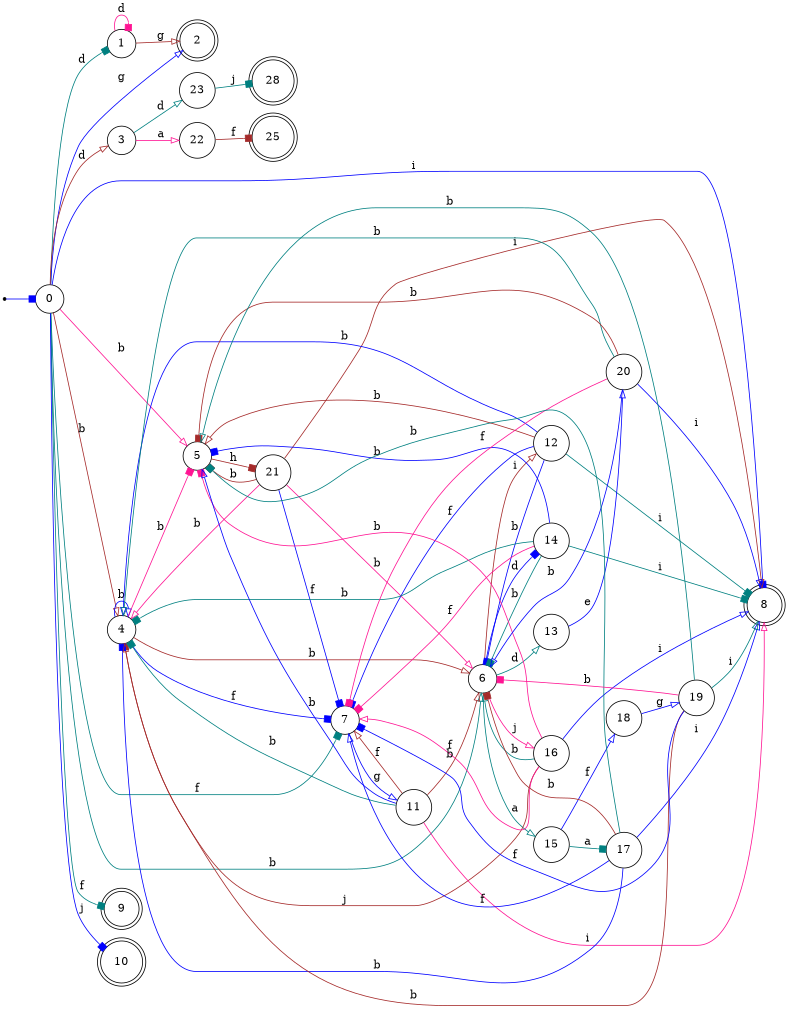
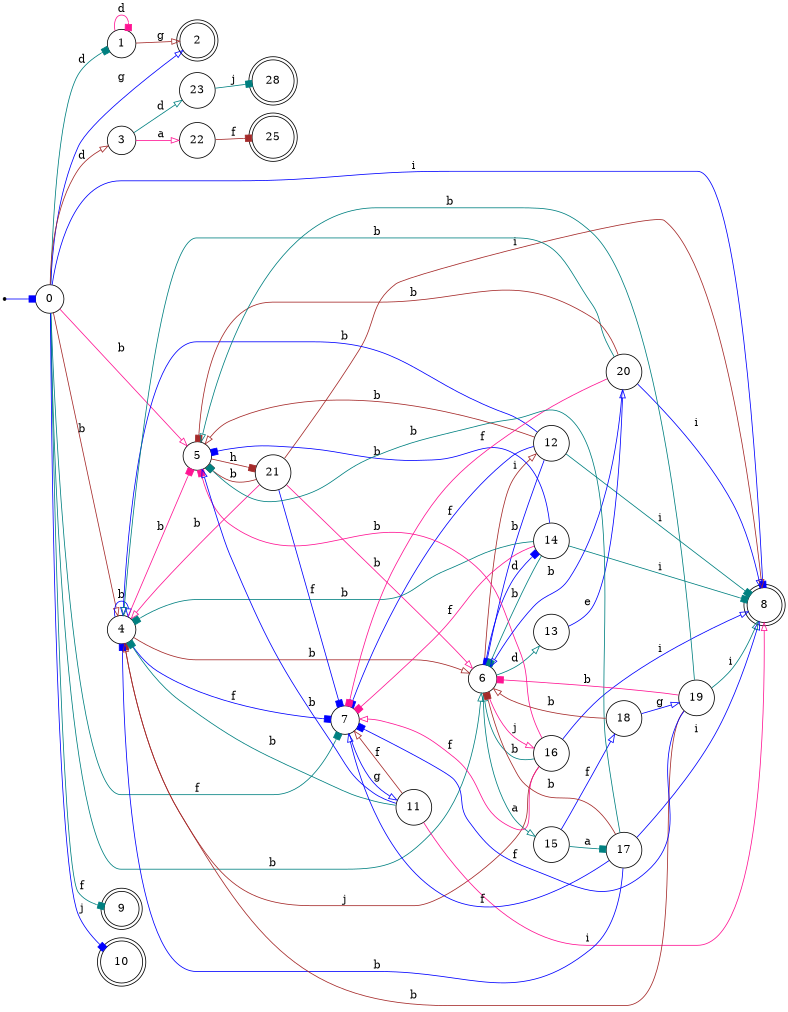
  digraph {
    rankdir=LR
    node [shape=circle]
    edge [arrowhead=onormal color=blue]
    dummy0 [shape=point]
    0
    1
    2 [shape=doublecircle]
    3
    4
    5
    6
    7
    8 [shape=doublecircle]
    9 [shape=doublecircle]
    10 [shape=doublecircle]
    22
    23
    21
    12
    13
    14
    15
    16
    11
    25 [shape=doublecircle]
    n23 [label=28 shape=doublecircle]
    20
    17
    18
    19
    dummy0 -> 0 [arrowhead=box]
    0 -> 1 [arrowhead=box color=teal label=d]
    0 -> 2 [label=g]
    0 -> 3 [color=brown label=d]
    0 -> 4 [color=brown label=b]
    0 -> 5 [color=deeppink label=b]
    0 -> 6 [color=teal label=b]
    0 -> 7 [arrowhead=box color=teal label=f]
    0 -> 8 [arrowhead=box label=i]
    0 -> 9 [arrowhead=box color=teal label=f]
    0 -> 10 [arrowhead=box label=j]
    1 -> 1 [arrowhead=box color=deeppink label=d]
    1 -> 2 [color=brown label=g]
    3 -> 22 [color=deeppink label=a]
    3 -> 23 [color=teal label=d]
    4 -> 4 [label=b]
    4 -> 5 [arrowhead=box color=deeppink label=b]
    4 -> 6 [color=brown label=b]
    4 -> 7 [arrowhead=box label=f]
    5 -> 21 [arrowhead=box color=brown label=h]
    6 -> 12 [color=brown label=i]
    6 -> 13 [color=teal label=d]
    6 -> 14 [arrowhead=box label=d]
    6 -> 15 [color=teal label=a]
    6 -> 16 [color=deeppink label=j]
    7 -> 11 [label=g]
    22 -> 25 [arrowhead=box color=brown label=f]
    23 -> n23 [arrowhead=box color=teal label=j]
    21 -> 4 [color=deeppink label=b]
    21 -> 5 [arrowhead=box color=brown label=b]
    21 -> 6 [color=deeppink label=b]
    21 -> 7 [arrowhead=box label=f]
    21 -> 8 [color=brown label=i]
    12 -> 4 [label=b]
    12 -> 5 [color=brown label=b]
    12 -> 6 [arrowhead=box label=b]
    12 -> 7 [arrowhead=box label=f]
    12 -> 8 [arrowhead=box color=teal label=i]
    13 -> 20 [label=e]
    14 -> 4 [arrowhead=box color=teal label=b]
    14 -> 5 [arrowhead=box label=b]
    14 -> 6 [arrowhead=box color=teal label=b]
    14 -> 7 [arrowhead=box color=deeppink label=f]
    14 -> 8 [arrowhead=box color=teal label=i]
    15 -> 17 [arrowhead=box color=teal label=a]
    15 -> 18 [label=f]
    16 -> 4 [arrowhead=box color=brown label=j]
    16 -> 5 [arrowhead=box color=deeppink label=b]
    16 -> 6 [color=teal label=b]
    16 -> 7 [color=deeppink label=f]
    16 -> 8 [label=i]
    11 -> 4 [arrowhead=box color=teal label=b]
    11 -> 5 [label=b]
-   11 -> 6 [color=brown label=b]
+   18 -> 6 [color=brown label=b]
    11 -> 7 [color=brown label=f]
    11 -> 8 [color=deeppink label=i]
    20 -> 4 [color=teal label=b]
    20 -> 5 [arrowhead=box color=brown label=b]
    20 -> 6 [label=b]
    20 -> 7 [arrowhead=box color=deeppink label=f]
    20 -> 8 [label=i]
    17 -> 4 [arrowhead=box label=b]
    17 -> 5 [arrowhead=box color=teal label=b]
    17 -> 6 [arrowhead=box color=brown label=b]
    17 -> 7 [label=f]
    17 -> 8 [label=i]
    18 -> 19 [label=g]
    19 -> 4 [color=brown label=b]
    19 -> 5 [color=teal label=b]
    19 -> 6 [arrowhead=box color=deeppink label=b]
    19 -> 7 [arrowhead=box label=f]
    19 -> 8 [color=teal label=i]
  }
